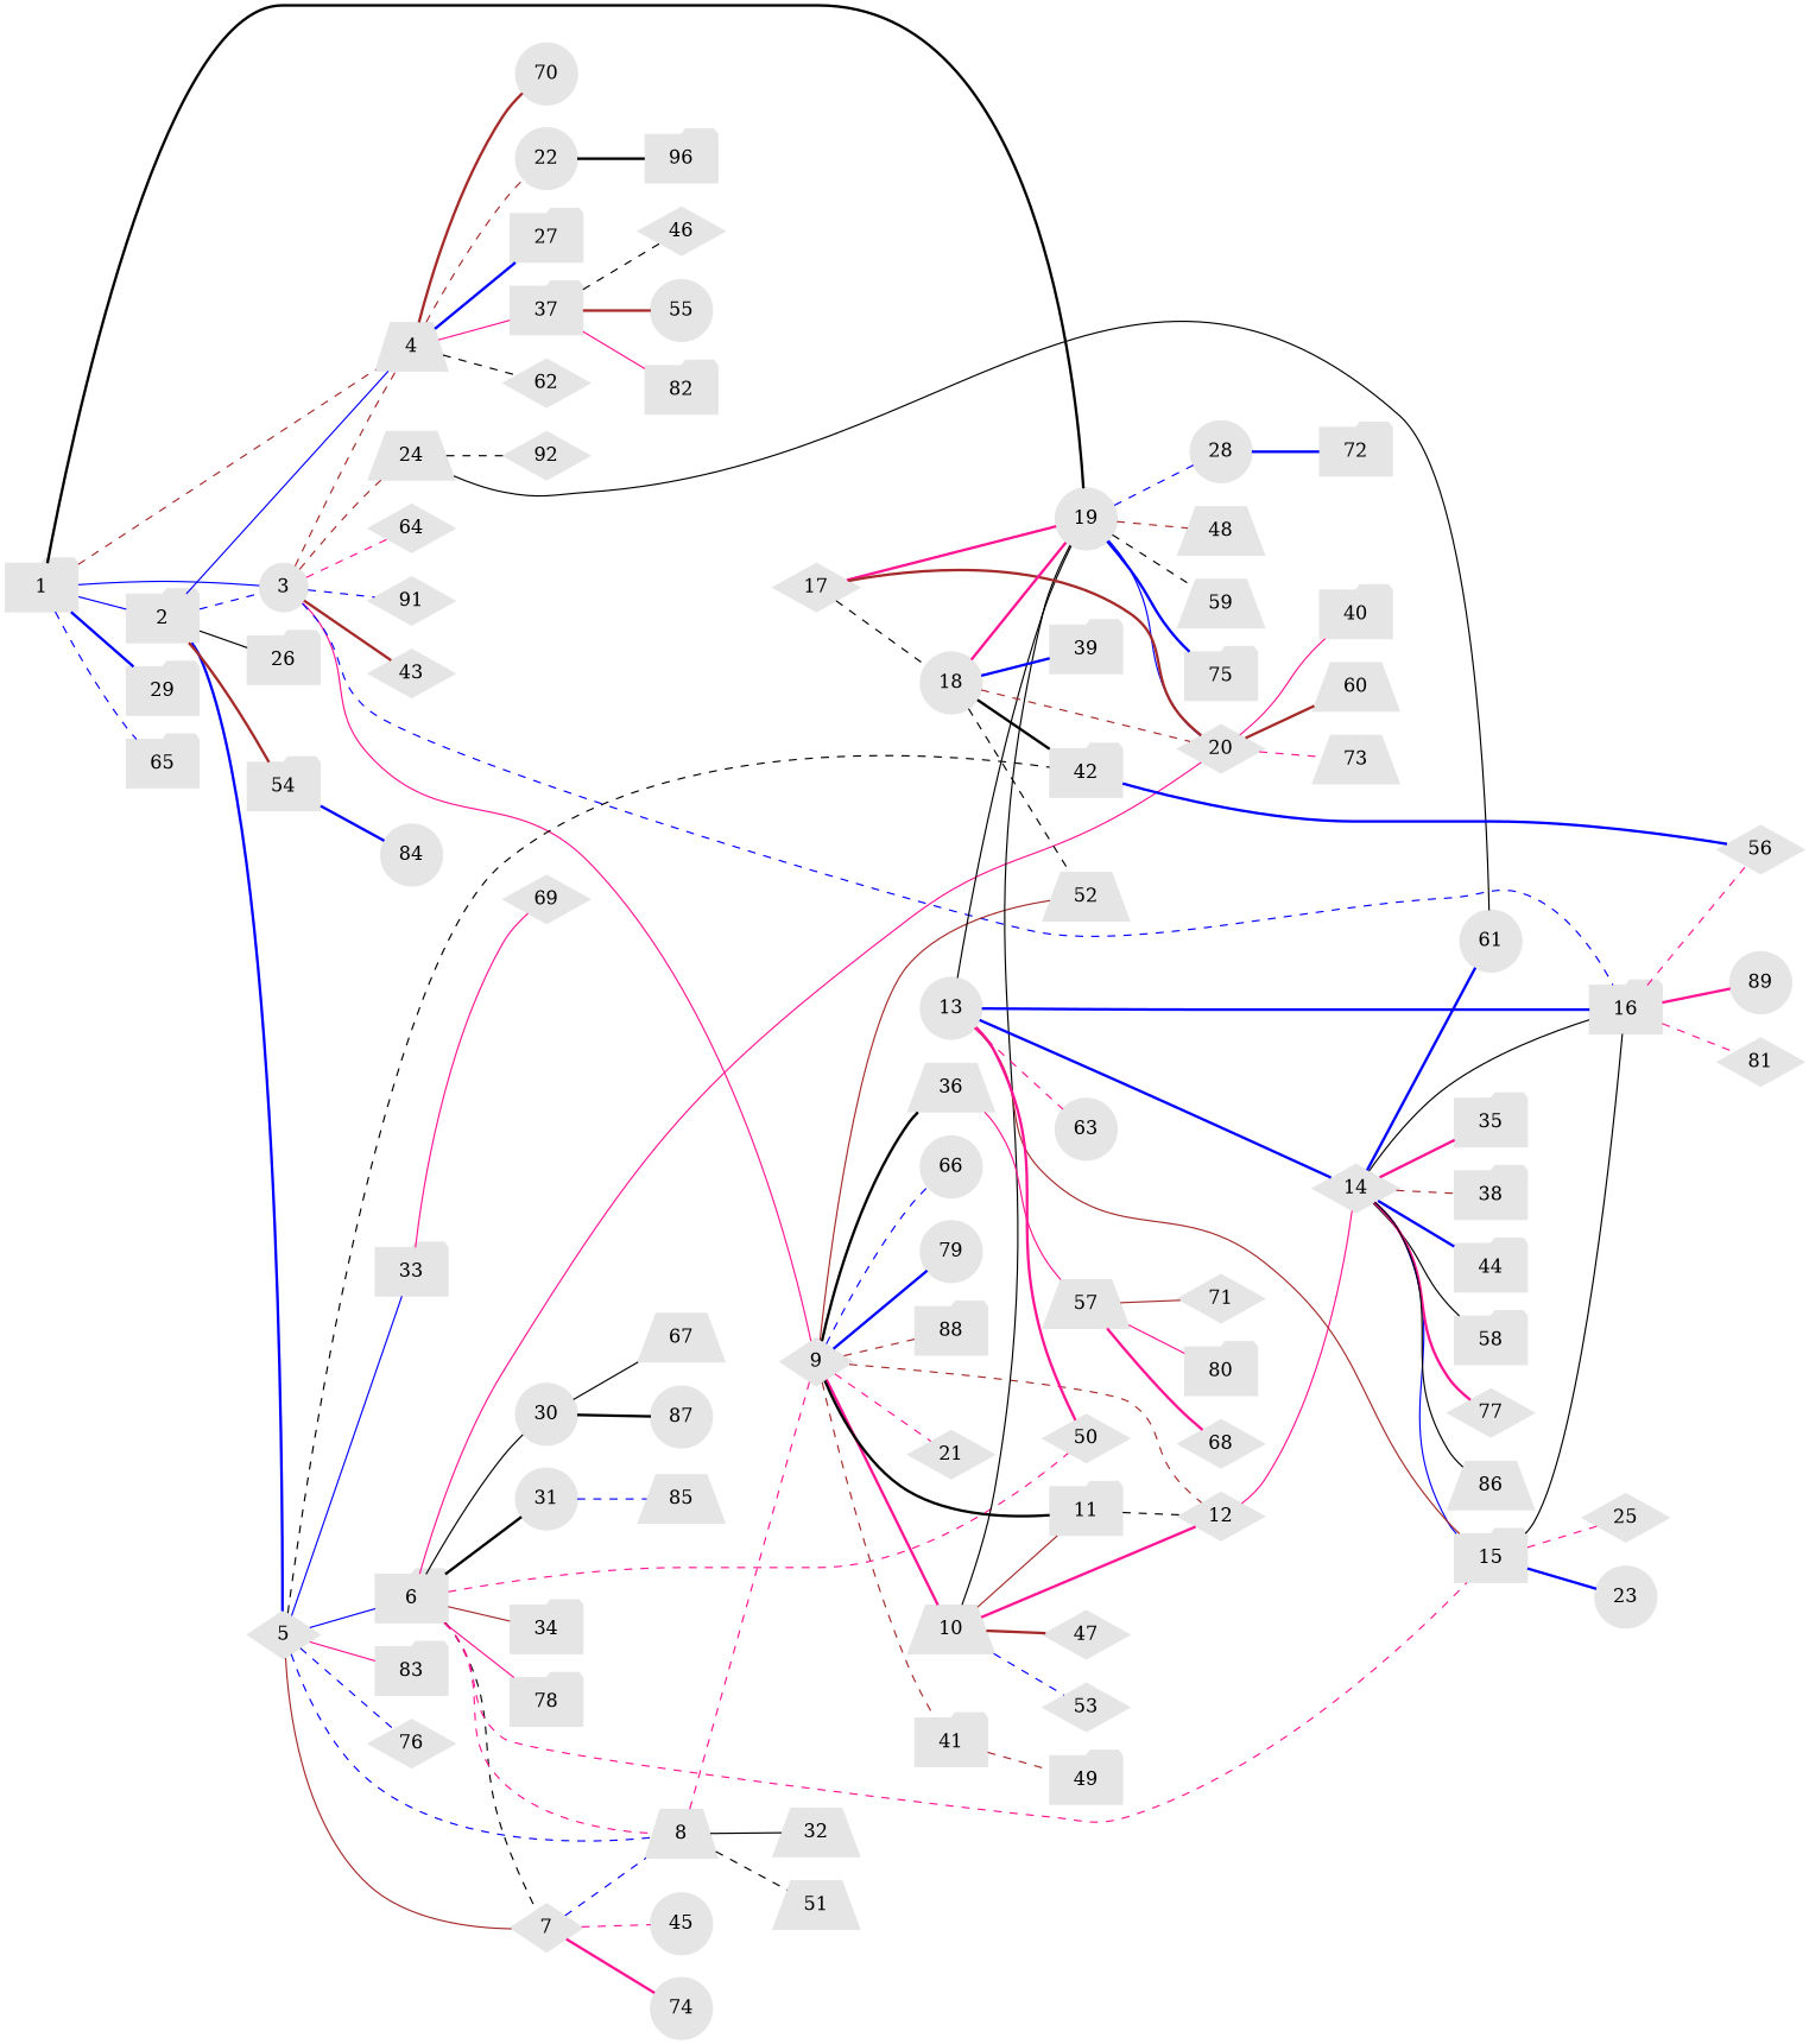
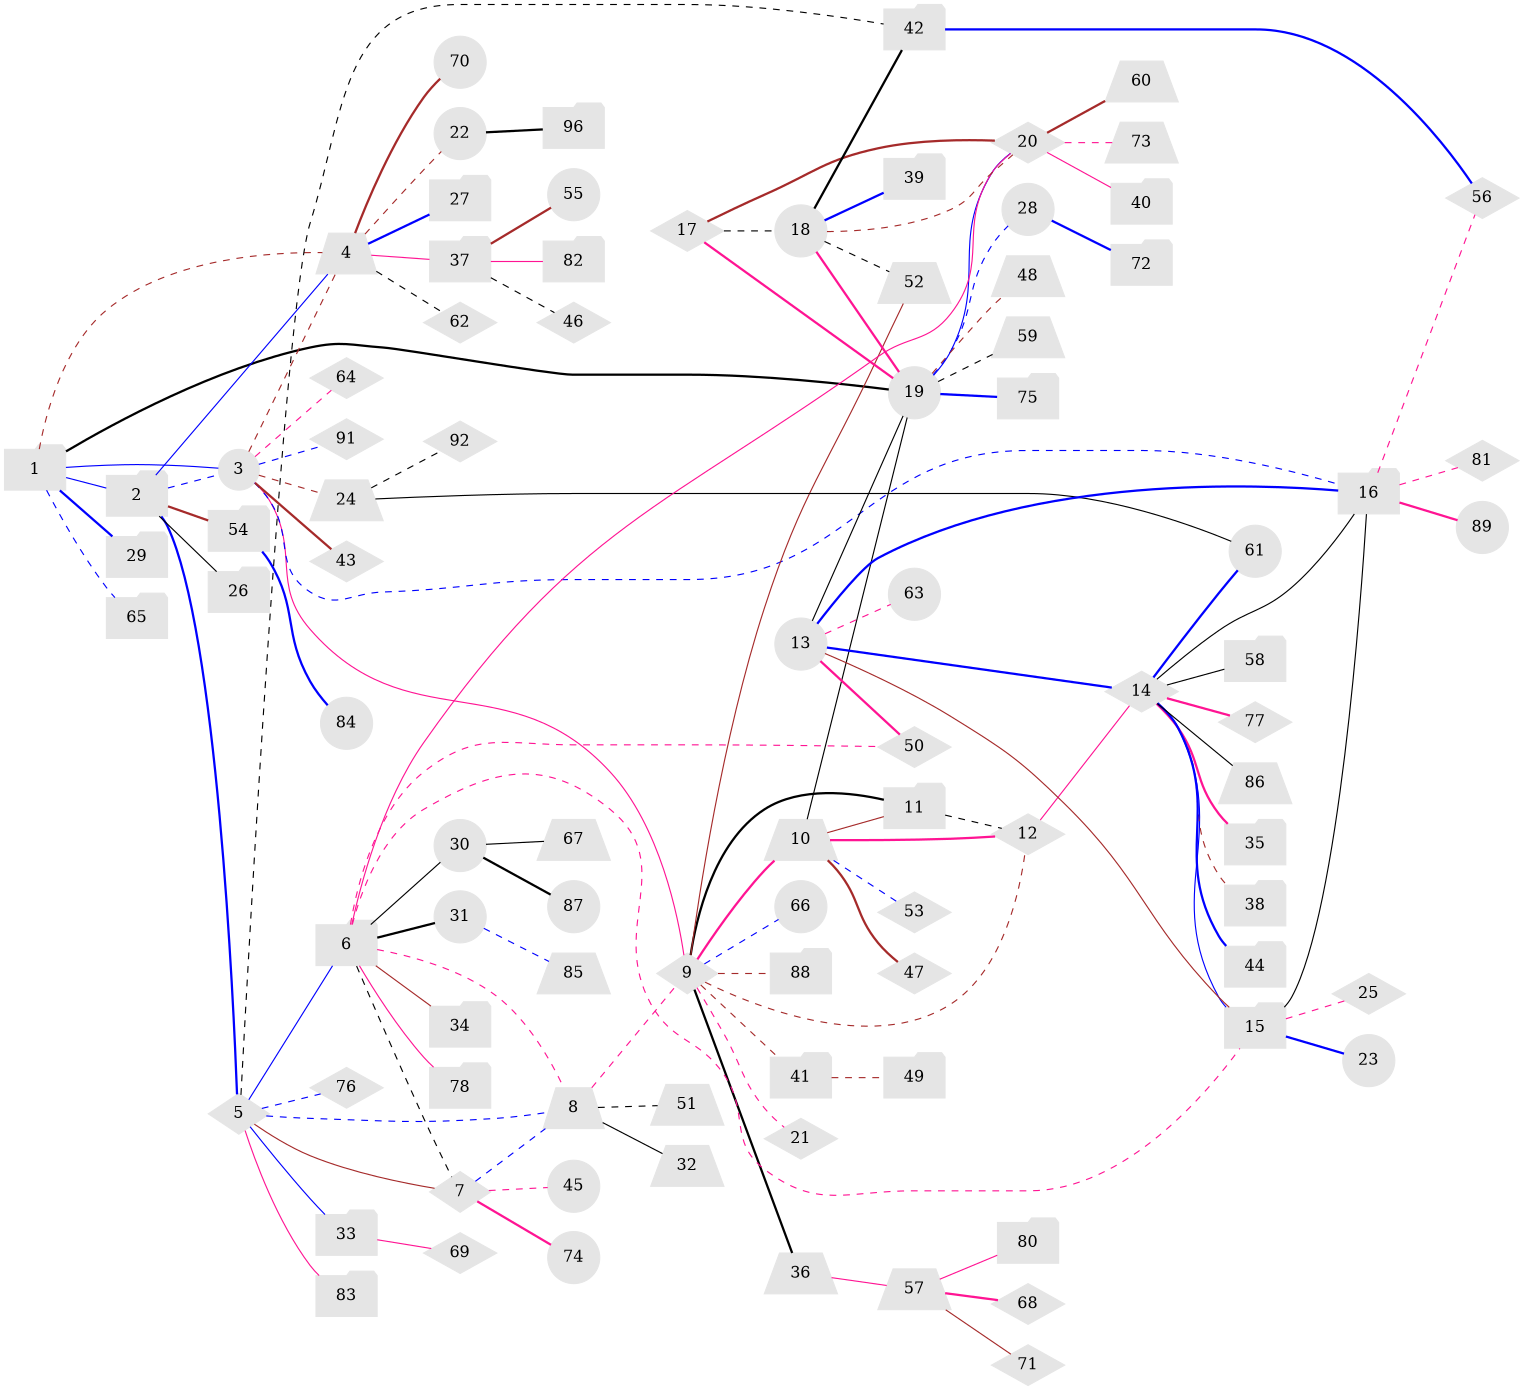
  graph {
    rankdir=LR
    node [color=gray90 shape=folder style=filled]
    edge [color=deeppink style=dashed]
    1
    2
    3 [shape=circle]
    4 [shape=trapezium]
    19 [shape=circle]
    29
    65
    5 [shape=diamond]
    26
    54
    9 [shape=diamond]
    16
    24 [shape=trapezium]
    43 [shape=diamond]
    64 [shape=diamond]
    91 [shape=diamond]
    22 [shape=circle]
    27
    37
    62 [shape=diamond]
    70 [shape=circle]
    20 [shape=diamond]
    28 [shape=circle]
    48 [shape=trapezium]
    59 [shape=trapezium]
    75
    6
    7 [shape=diamond]
    8 [shape=trapezium]
    33
    42
    76 [shape=diamond]
    83
    84 [shape=circle]
    10 [shape=trapezium]
    11
    12 [shape=diamond]
    21 [shape=diamond]
    36 [shape=trapezium]
    41
    52 [shape=trapezium]
    66 [shape=circle]
-   79 [shape=circle]
    88
    56 [shape=diamond]
    81 [shape=diamond]
    89 [shape=circle]
    61 [shape=circle]
    92 [shape=diamond]
    n50 [label=96]
    46 [shape=diamond]
    55 [shape=circle]
    82
    15
    30 [shape=circle]
    31 [shape=circle]
    34
    50 [shape=diamond]
    78
    45 [shape=circle]
    74 [shape=circle]
    32 [shape=trapezium]
    51 [shape=trapezium]
    69 [shape=diamond]
    23 [shape=circle]
    25 [shape=diamond]
    40
    60 [shape=trapezium]
    73 [shape=trapezium]
    67 [shape=trapezium]
    87 [shape=circle]
    85 [shape=trapezium]
    47 [shape=diamond]
    53 [shape=diamond]
    14 [shape=diamond]
    57 [shape=trapezium]
    49
    35
    38
    44
    58
    77 [shape=diamond]
    86 [shape=trapezium]
    13 [shape=circle]
    63 [shape=circle]
    17 [shape=diamond]
    18 [shape=circle]
    39
    72
    68 [shape=diamond]
    71 [shape=diamond]
    80
    1 -- 2 [color=blue style=solid]
    1 -- 3 [color=blue style=solid]
    1 -- 4 [color=brown]
    1 -- 19 [color=black style=bold]
    1 -- 29 [color=blue style=bold]
    1 -- 65 [color=blue]
    2 -- 3 [color=blue]
    2 -- 4 [color=blue style=solid]
    2 -- 5 [color=blue style=bold]
    2 -- 26 [color=black style=solid]
    2 -- 54 [color=brown style=bold]
    3 -- 4 [color=brown]
    3 -- 9 [style=solid]
    3 -- 16 [color=blue]
    3 -- 24 [color=brown]
    3 -- 43 [color=brown style=bold]
    3 -- 64
    3 -- 91 [color=blue]
    4 -- 22 [color=brown]
    4 -- 27 [color=blue style=bold]
    4 -- 37 [style=solid]
    4 -- 62 [color=black]
    4 -- 70 [color=brown style=bold]
    19 -- 20 [color=blue style=solid]
    19 -- 28 [color=blue]
    19 -- 48 [color=brown]
    19 -- 59 [color=black]
    19 -- 75 [color=blue style=bold]
    5 -- 6 [color=blue style=solid]
    5 -- 7 [color=brown style=solid]
    5 -- 8 [color=blue]
    5 -- 33 [color=blue style=solid]
    5 -- 42 [color=black]
    5 -- 76 [color=blue]
    5 -- 83 [style=solid]
    54 -- 84 [color=blue style=bold]
    9 -- 10 [style=bold]
    9 -- 11 [color=black style=bold]
    9 -- 12 [color=brown]
    9 -- 21
    9 -- 36 [color=black style=bold]
    9 -- 41 [color=brown]
    9 -- 52 [color=brown style=solid]
    9 -- 66 [color=blue]
-   9 -- 79 [color=blue style=bold]
    9 -- 88 [color=brown]
    16 -- 56
    16 -- 81
    16 -- 89 [style=bold]
    24 -- 61 [color=black style=solid]
    24 -- 92 [color=black]
    22 -- n50 [color=black style=bold]
    37 -- 46 [color=black]
    37 -- 55 [color=brown style=bold]
    37 -- 82 [style=solid]
    20 -- 40 [style=solid]
    20 -- 60 [color=brown style=bold]
    20 -- 73
    28 -- 72 [color=blue style=bold]
    6 -- 20 [style=solid]
    6 -- 7 [color=black]
    6 -- 8
    6 -- 15
    6 -- 30 [color=black style=solid]
    6 -- 31 [color=black style=bold]
    6 -- 34 [color=brown style=solid]
    6 -- 50
    6 -- 78 [style=solid]
    7 -- 8 [color=blue]
    7 -- 45
    7 -- 74 [style=bold]
    8 -- 9
    8 -- 32 [color=black style=solid]
    8 -- 51 [color=black]
    33 -- 69 [style=solid]
    42 -- 56 [color=blue style=bold]
    10 -- 19 [color=black style=solid]
    10 -- 11 [color=brown style=solid]
    10 -- 12 [style=bold]
    10 -- 47 [color=brown style=bold]
    10 -- 53 [color=blue]
    11 -- 12 [color=black]
    12 -- 14 [style=solid]
    36 -- 57 [style=solid]
    41 -- 49 [color=brown]
    15 -- 16 [color=black style=solid]
    15 -- 23 [color=blue style=bold]
    15 -- 25
    30 -- 67 [color=black style=solid]
    30 -- 87 [color=black style=bold]
    31 -- 85 [color=blue]
    14 -- 16 [color=black style=solid]
    14 -- 61 [color=blue style=bold]
    14 -- 15 [color=blue style=solid]
    14 -- 35 [style=bold]
    14 -- 38 [color=brown]
    14 -- 44 [color=blue style=bold]
    14 -- 58 [color=black style=solid]
    14 -- 77 [style=bold]
    14 -- 86 [color=black style=solid]
    57 -- 68 [style=bold]
    57 -- 71 [color=brown style=solid]
    57 -- 80 [style=solid]
    13 -- 19 [color=black style=solid]
    13 -- 16 [color=blue style=bold]
    13 -- 15 [color=brown style=solid]
    13 -- 50 [style=bold]
    13 -- 14 [color=blue style=bold]
    13 -- 63
    17 -- 19 [style=bold]
    17 -- 20 [color=brown style=bold]
    17 -- 18 [color=black]
    18 -- 19 [style=bold]
    18 -- 20 [color=brown]
    18 -- 42 [color=black style=bold]
    18 -- 52 [color=black]
    18 -- 39 [color=blue style=bold]
  }
